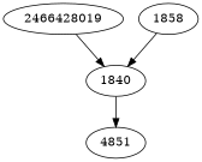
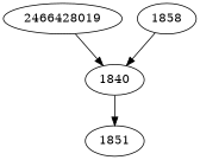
  strict digraph {
    1840
-   1851 [label=4851]
+   1851
    2466428019
    n4 [label=1858]
    1840 -> 1851
    2466428019 -> 1840
    n4 -> 1840
  }
